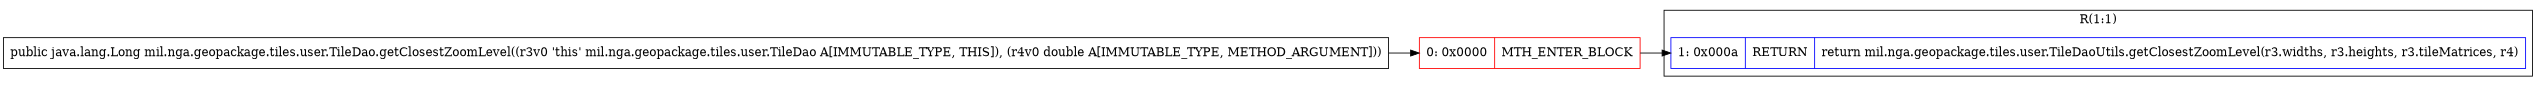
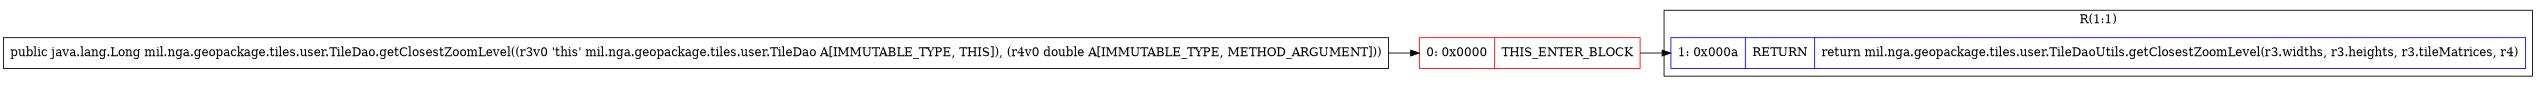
  digraph {
    rankdir=LR
    node [shape=record]
    n1 [color=blue label="{1\:\ 0x000a|RETURN\l|return mil.nga.geopackage.tiles.user.TileDaoUtils.getClosestZoomLevel(r3.widths, r3.heights, r3.tileMatrices, r4)\l}"]
-   n2 [color=red label="{0\:\ 0x0000|MTH_ENTER_BLOCK\l}"]
+   n2 [color=red label="{0\:\ 0x0000|THIS_ENTER_BLOCK\l}"]
    n3 [label="{public java.lang.Long mil.nga.geopackage.tiles.user.TileDao.getClosestZoomLevel((r3v0 'this' mil.nga.geopackage.tiles.user.TileDao A[IMMUTABLE_TYPE, THIS]), (r4v0 double A[IMMUTABLE_TYPE, METHOD_ARGUMENT])) }"]
    subgraph cluster_1 {
      label="R(1:1)"
      n1
    }
    n2 -> n1
    n3 -> n2
  }
